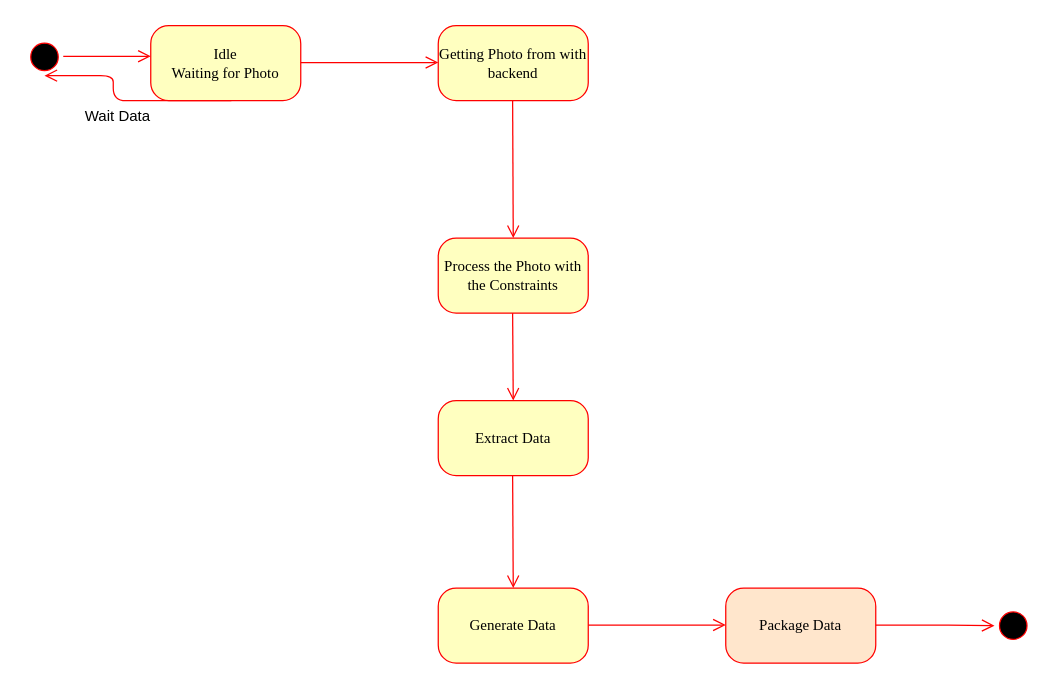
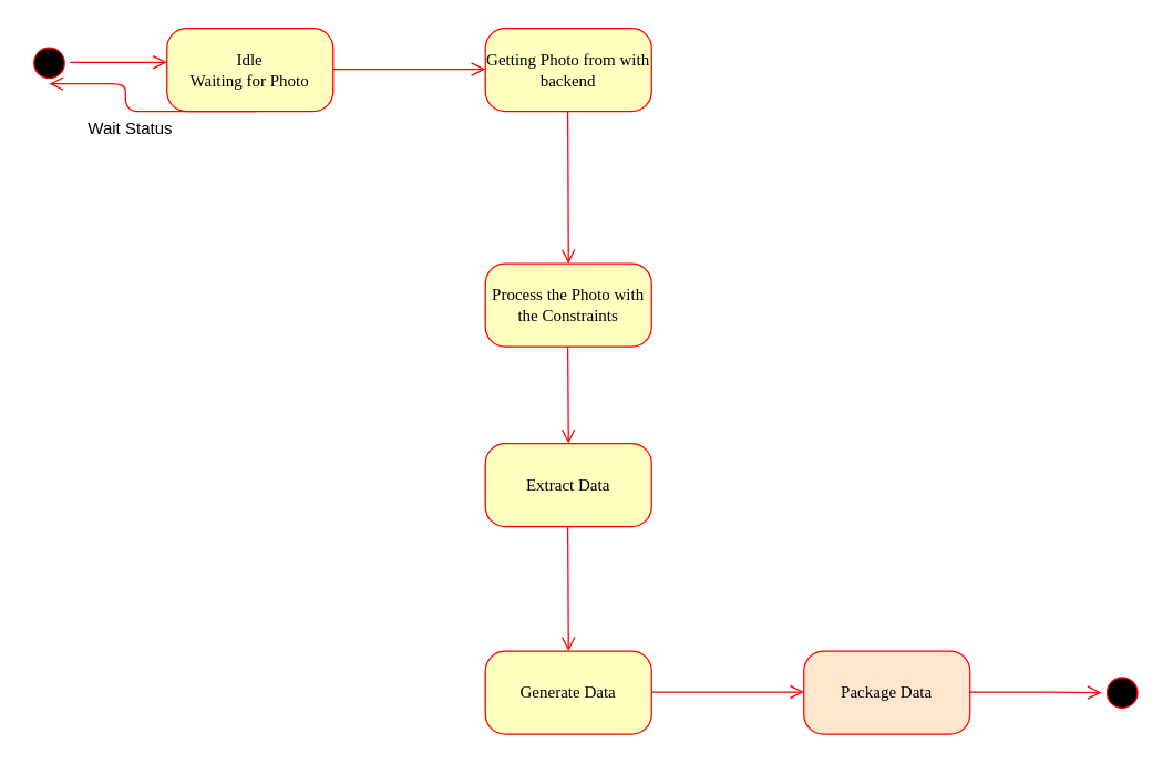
  <mxCell id="0" />
  <mxCell id="1" parent="0" />
  <mxCell id="2" value="" style="ellipse;html=1;shape=startState;fillColor=#000000;strokeColor=#ff0000;rounded=1;shadow=0;comic=0;labelBackgroundColor=none;fontFamily=Verdana;fontSize=12;fontColor=#000000;align=center;direction=south;" vertex="1" parent="1"><mxGeometry x="20" y="30" width="30" height="30" as="geometry" /></mxCell>
  <mxCell id="3" style="edgeStyle=elbowEdgeStyle;html=1;labelBackgroundColor=none;endArrow=open;endSize=8;strokeColor=#ff0000;fontFamily=Verdana;fontSize=12;align=left;exitX=0.25;exitY=1;" edge="1" parent="1"><mxGeometry relative="1" as="geometry"><mxPoint x="50" y="44.5" as="sourcePoint" /><mxPoint x="120" y="44.5" as="targetPoint" /></mxGeometry></mxCell>
  <mxCell id="4" value="Idle&lt;div&gt;Waiting for Photo&lt;/div&gt;" style="rounded=1;whiteSpace=wrap;html=1;arcSize=24;fillColor=#ffffc0;strokeColor=#ff0000;shadow=0;comic=0;labelBackgroundColor=none;fontFamily=Verdana;fontSize=12;fontColor=#000000;align=center;" vertex="1" parent="1"><mxGeometry x="120" y="20" width="120" height="60" as="geometry" /></mxCell>
  <mxCell id="5" style="edgeStyle=elbowEdgeStyle;html=1;labelBackgroundColor=none;endArrow=open;endSize=8;strokeColor=#ff0000;fontFamily=Verdana;fontSize=12;align=left;exitX=0.25;exitY=1;entryX=1;entryY=0.5;entryDx=0;entryDy=0;" edge="1" parent="1" target="2"><mxGeometry relative="1" as="geometry"><mxPoint x="184.5" y="80" as="sourcePoint" /><mxPoint x="40" y="90" as="targetPoint" /><Array as="points"><mxPoint x="90" y="110" /></Array></mxGeometry></mxCell>
  <mxCell id="6" style="edgeStyle=elbowEdgeStyle;html=1;labelBackgroundColor=none;endArrow=open;endSize=8;strokeColor=#ff0000;fontFamily=Verdana;fontSize=12;align=left;exitX=0.25;exitY=1;" edge="1" parent="1"><mxGeometry relative="1" as="geometry"><mxPoint x="240" y="49.5" as="sourcePoint" /><mxPoint x="350" y="49.5" as="targetPoint" /></mxGeometry></mxCell>
  <mxCell id="7" value="Getting Photo from with backend" style="rounded=1;whiteSpace=wrap;html=1;arcSize=24;fillColor=#ffffc0;strokeColor=#ff0000;shadow=0;comic=0;labelBackgroundColor=none;fontFamily=Verdana;fontSize=12;fontColor=#000000;align=center;" vertex="1" parent="1"><mxGeometry x="350" y="20" width="120" height="60" as="geometry" /></mxCell>
  <mxCell id="8" style="edgeStyle=elbowEdgeStyle;html=1;labelBackgroundColor=none;endArrow=open;endSize=8;strokeColor=#ff0000;fontFamily=Verdana;fontSize=12;align=left;exitX=0.25;exitY=1;" edge="1" parent="1"><mxGeometry relative="1" as="geometry"><mxPoint x="409.5" y="80" as="sourcePoint" /><mxPoint x="410" y="190" as="targetPoint" /></mxGeometry></mxCell>
  <mxCell id="9" value="Process the Photo with the Constraints" style="rounded=1;whiteSpace=wrap;html=1;arcSize=24;fillColor=#ffffc0;strokeColor=#ff0000;shadow=0;comic=0;labelBackgroundColor=none;fontFamily=Verdana;fontSize=12;fontColor=#000000;align=center;" vertex="1" parent="1"><mxGeometry x="350" y="190" width="120" height="60" as="geometry" /></mxCell>
  <mxCell id="10" style="edgeStyle=elbowEdgeStyle;html=1;labelBackgroundColor=none;endArrow=open;endSize=8;strokeColor=#ff0000;fontFamily=Verdana;fontSize=12;align=left;exitX=0.25;exitY=1;" edge="1" parent="1" target="11"><mxGeometry relative="1" as="geometry"><mxPoint x="409.5" y="250" as="sourcePoint" /><mxPoint x="410" y="340" as="targetPoint" /></mxGeometry></mxCell>
  <mxCell id="11" value="Extract Data" style="rounded=1;whiteSpace=wrap;html=1;arcSize=24;fillColor=#ffffc0;strokeColor=#ff0000;shadow=0;comic=0;labelBackgroundColor=none;fontFamily=Verdana;fontSize=12;fontColor=#000000;align=center;" vertex="1" parent="1"><mxGeometry x="350" y="320" width="120" height="60" as="geometry" /></mxCell>
  <mxCell id="12" style="edgeStyle=elbowEdgeStyle;html=1;labelBackgroundColor=none;endArrow=open;endSize=8;strokeColor=#ff0000;fontFamily=Verdana;fontSize=12;align=left;exitX=0.25;exitY=1;" edge="1" parent="1"><mxGeometry relative="1" as="geometry"><mxPoint x="409.5" y="380" as="sourcePoint" /><mxPoint x="410" y="470" as="targetPoint" /></mxGeometry></mxCell>
  <mxCell id="13" value="Generate Data" style="rounded=1;whiteSpace=wrap;html=1;arcSize=24;fillColor=#ffffc0;strokeColor=#ff0000;shadow=0;comic=0;labelBackgroundColor=none;fontFamily=Verdana;fontSize=12;fontColor=#000000;align=center;" vertex="1" parent="1"><mxGeometry x="350" y="470" width="120" height="60" as="geometry" /></mxCell>
  <mxCell id="14" style="edgeStyle=elbowEdgeStyle;html=1;labelBackgroundColor=none;endArrow=open;endSize=8;strokeColor=#ff0000;fontFamily=Verdana;fontSize=12;align=left;exitX=0.25;exitY=1;" edge="1" parent="1"><mxGeometry relative="1" as="geometry"><mxPoint x="470" y="499.5" as="sourcePoint" /><mxPoint x="580" y="499.5" as="targetPoint" /></mxGeometry></mxCell>
  <mxCell id="15" value="Package Data" style="rounded=1;whiteSpace=wrap;html=1;arcSize=24;fillColor=#ffe6cc;strokeColor=#ff0000;shadow=0;comic=0;labelBackgroundColor=none;fontFamily=Verdana;fontSize=12;fontColor=#000000;align=center;" vertex="1" parent="1"><mxGeometry x="580" y="470" width="120" height="60" as="geometry" /></mxCell>
  <mxCell id="16" style="edgeStyle=elbowEdgeStyle;html=1;labelBackgroundColor=none;endArrow=open;endSize=8;strokeColor=#ff0000;fontFamily=Verdana;fontSize=12;align=left;exitX=0.25;exitY=1;" edge="1" parent="1" target="17"><mxGeometry relative="1" as="geometry"><mxPoint x="700" y="499.5" as="sourcePoint" /><mxPoint x="810" y="499.5" as="targetPoint" /></mxGeometry></mxCell>
  <mxCell id="17" value="" style="ellipse;html=1;shape=startState;fillColor=#000000;strokeColor=#ff0000;rounded=1;shadow=0;comic=0;labelBackgroundColor=none;fontFamily=Verdana;fontSize=12;fontColor=#000000;align=center;direction=south;" vertex="1" parent="1"><mxGeometry x="795" y="485" width="30" height="30" as="geometry" /></mxCell>
- <mxCell id="18" value="&lt;span style=&quot;white-space: pre;&quot;&gt;&#09;&lt;/span&gt;Wait Data" style="text;html=1;align=center;verticalAlign=middle;resizable=0;points=[];autosize=1;strokeColor=none;fillColor=none;" vertex="1" parent="1"><mxGeometry x="25" y="78" width="110" height="30" as="geometry" /></mxCell>
+ <mxCell id="18" value="&lt;span style=&quot;white-space: pre;&quot;&gt;&#09;&lt;/span&gt;Wait Status" style="text;html=1;align=center;verticalAlign=middle;resizable=0;points=[];autosize=1;strokeColor=none;fillColor=none;" vertex="1" parent="1"><mxGeometry x="25" y="78" width="110" height="30" as="geometry" /></mxCell>
